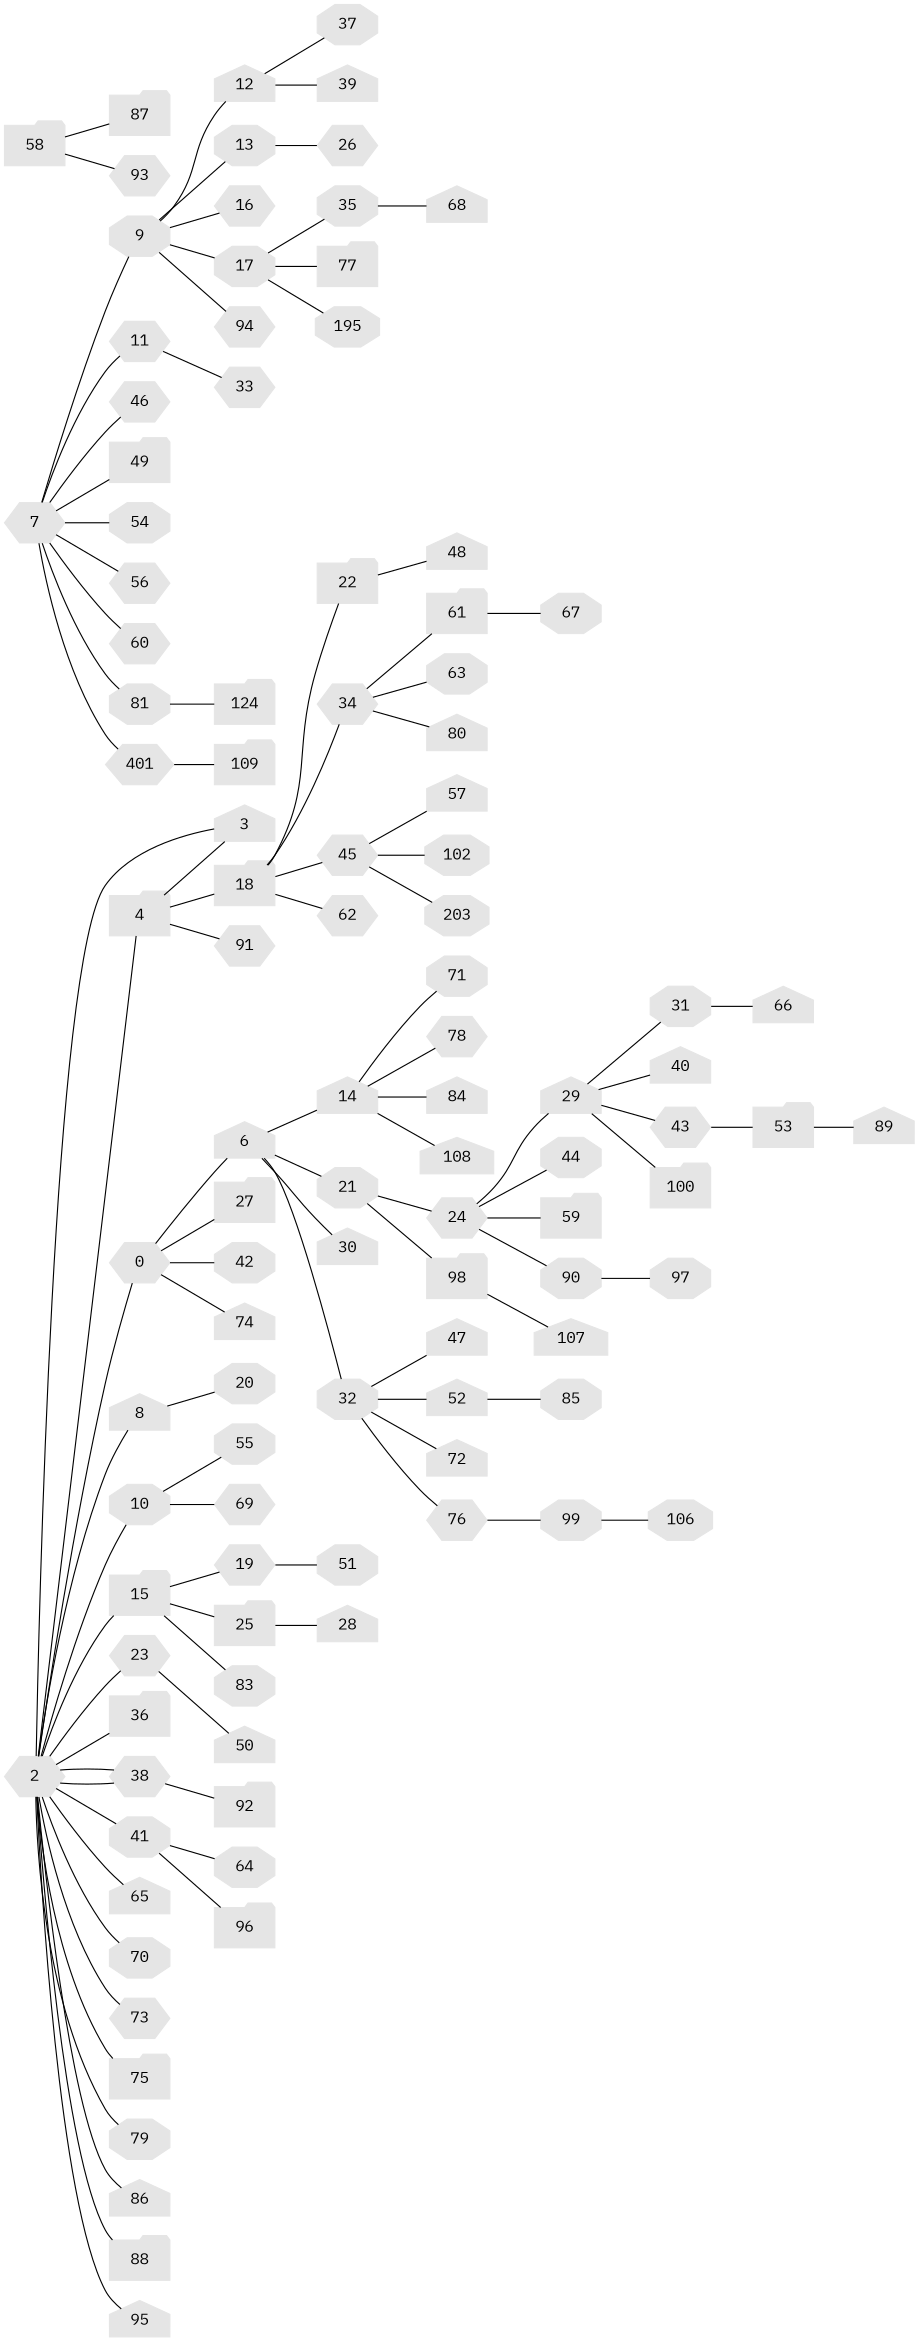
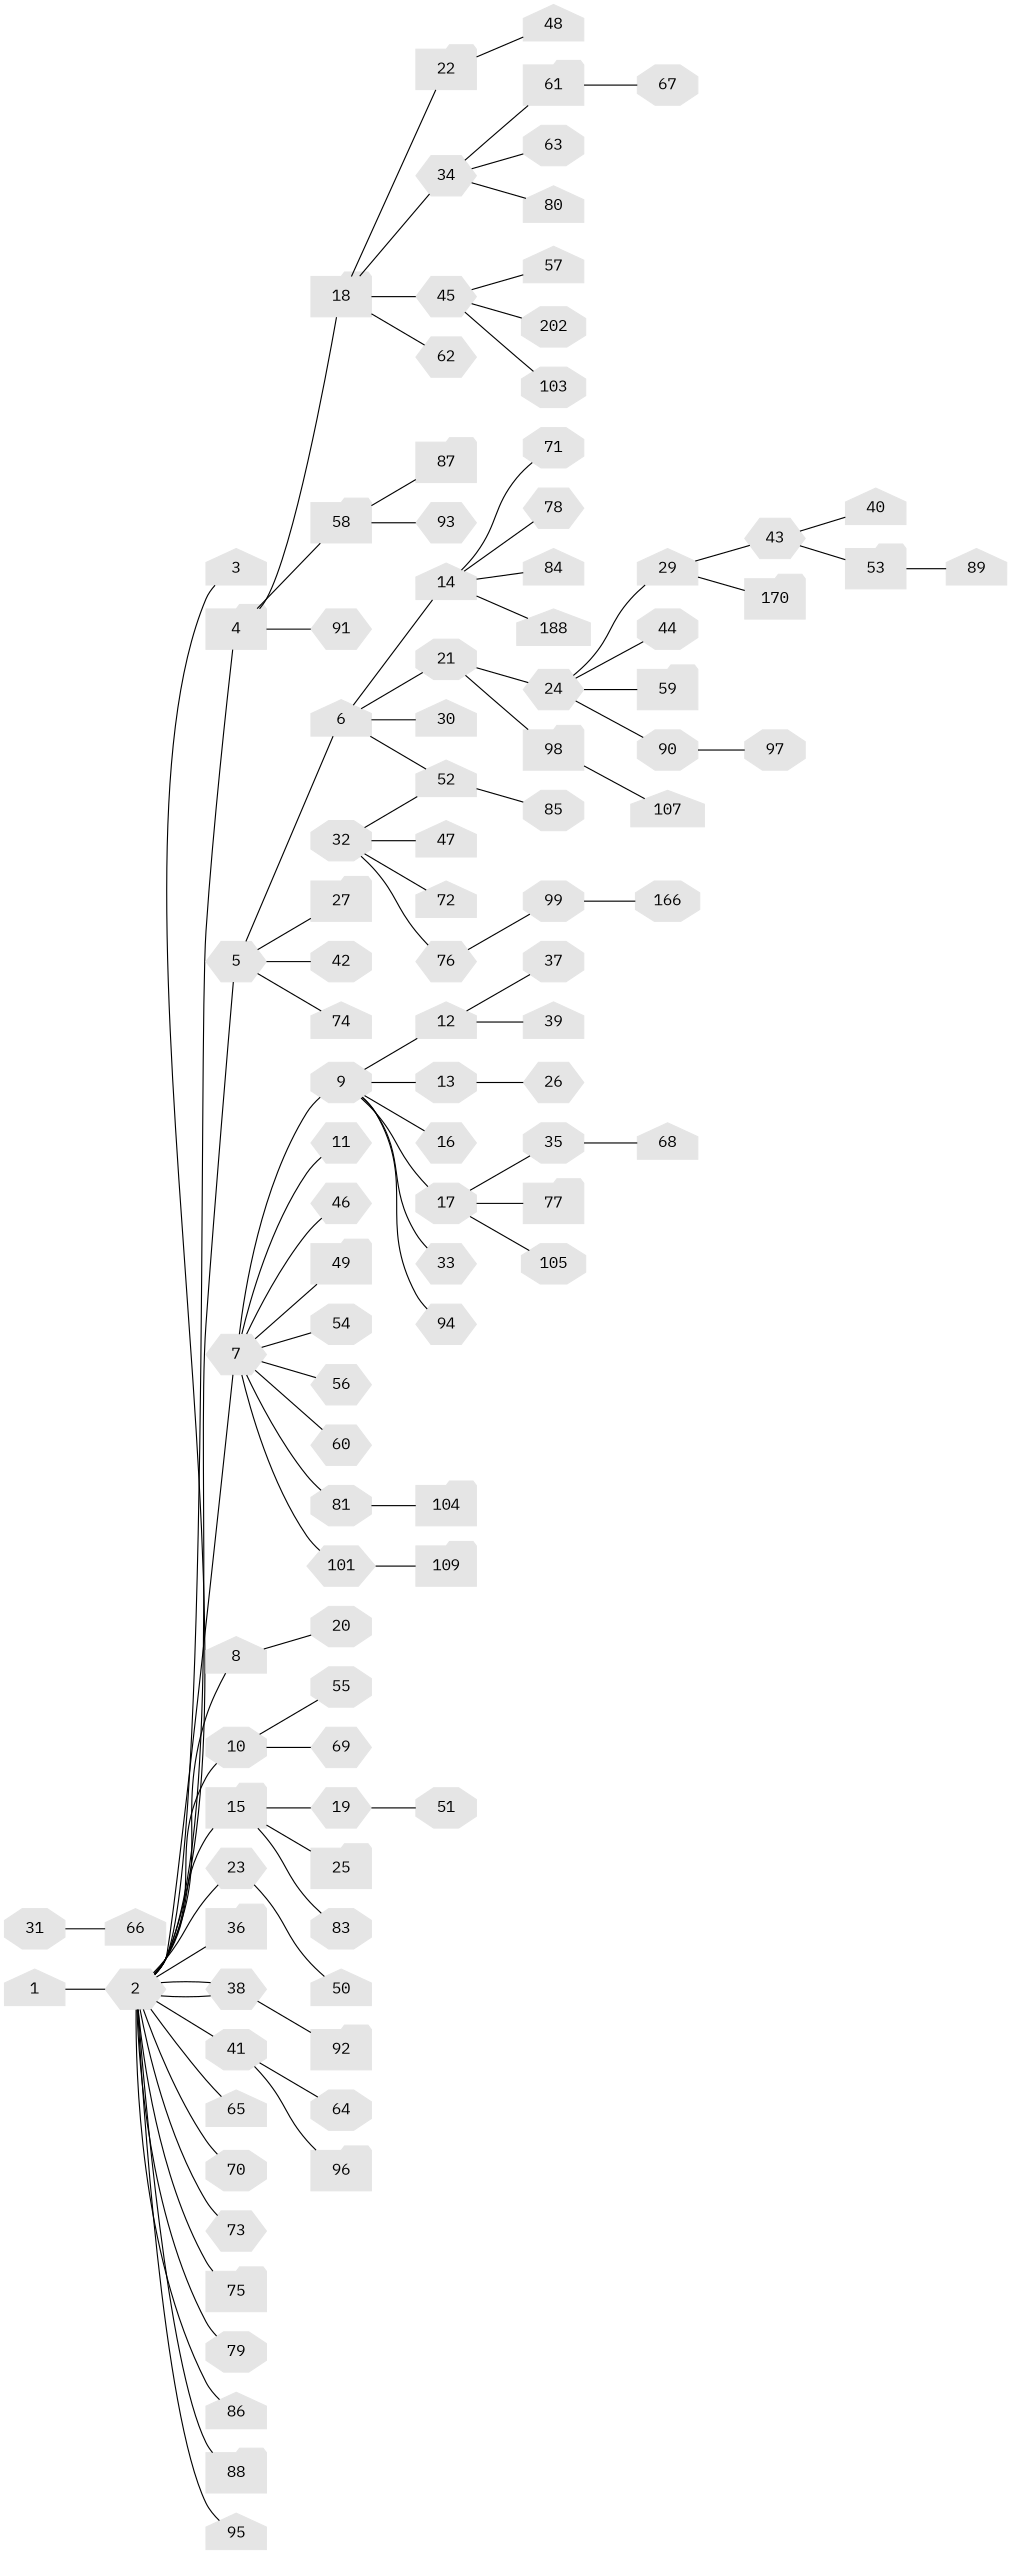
  graph {
    fontname="IBM Plex Mono"
    rankdir=LR
    node [color=gray90 fontname="IBM Plex Mono" shape=octagon style=filled]
    edge [fontname="IBM Plex Mono"]
+   1 [shape=house]
    2 [shape=hexagon]
    3 [shape=house]
    4 [shape=folder]
-   5 [shape=hexagon label=0]
+   5 [shape=hexagon]
    7 [shape=hexagon]
    8 [shape=house]
    10
    15 [shape=folder]
    23 [shape=hexagon]
    36 [shape=folder]
    38 [shape=hexagon]
    41
    65 [shape=house]
    70
    73 [shape=hexagon]
    75 [shape=folder]
    79
    86 [shape=house]
    88 [shape=folder]
    95 [shape=house]
    18 [shape=folder]
    58 [shape=folder]
    91 [shape=hexagon]
    6 [shape=house]
    27 [shape=folder]
    42
    74 [shape=house]
    9
    11 [shape=hexagon]
    46 [shape=hexagon]
    49 [shape=folder]
    54
    56 [shape=hexagon]
    60 [shape=hexagon]
    81
-   101 [shape=hexagon label=401]
+   101 [shape=hexagon]
    20
    55
    69 [shape=hexagon]
    19 [shape=hexagon]
    25 [shape=folder]
    83
    50 [shape=house]
    92 [shape=folder]
    64
    96 [shape=folder]
    22 [shape=folder]
    34 [shape=hexagon]
    45 [shape=hexagon]
    62 [shape=hexagon]
    87 [shape=folder]
    93 [shape=hexagon]
    14 [shape=house]
    21
    30 [shape=house]
    32
    71
    78 [shape=hexagon]
    84 [shape=house]
-   108 [shape=house]
+   108 [shape=house label=188]
    24 [shape=hexagon]
    98 [shape=folder]
    47 [shape=house]
    52 [shape=house]
    72 [shape=house]
    76 [shape=hexagon]
    12 [shape=house]
    13
    16 [shape=hexagon]
    17
    33 [shape=hexagon]
    94 [shape=hexagon]
-   104 [shape=folder label=124]
+   104 [shape=folder]
    109 [shape=folder]
    37
    39 [shape=house]
    26 [shape=hexagon]
    35
    77 [shape=folder]
-   105 [label=195]
+   105
    51
-   28 [shape=house]
    68 [shape=house]
    48 [shape=house]
    61 [shape=folder]
    63
    80 [shape=house]
    57 [shape=house]
-   102
-   103 [label=203]
+   102 [label=202]
+   103
    29 [shape=house]
    44
    59 [shape=folder]
    90
    107 [shape=house]
    31
    40 [shape=house]
    43 [shape=hexagon]
-   100 [shape=folder]
+   100 [shape=folder label=170]
    97
    66 [shape=house]
    53 [shape=folder]
    85
    99
    67
    89 [shape=house]
-   106
+   106 [label=166]
+   1 -- 2
    2 -- 3
    2 -- 4
    2 -- 5
+   2 -- 7
    2 -- 8
    2 -- 10
    2 -- 15
    2 -- 23
    2 -- 36
    2 -- 38
    2 -- 38
    2 -- 41
    2 -- 65
    2 -- 70
    2 -- 73
    2 -- 75
    2 -- 79
    2 -- 86
    2 -- 88
    2 -- 95
    4 -- 18
-   4 -- 3
+   4 -- 58
    4 -- 91
    5 -- 6
    5 -- 27
    5 -- 42
    5 -- 74
    7 -- 9
    7 -- 11
    7 -- 46
    7 -- 49
    7 -- 54
    7 -- 56
    7 -- 60
    7 -- 81
    7 -- 101
    8 -- 20
    10 -- 55
    10 -- 69
    15 -- 19
    15 -- 25
    15 -- 83
    23 -- 50
    38 -- 92
    41 -- 64
    41 -- 96
    18 -- 22
    18 -- 34
    18 -- 45
    18 -- 62
    58 -- 87
    58 -- 93
    6 -- 14
    6 -- 21
    6 -- 30
-   6 -- 32
+   6 -- 52
    9 -- 12
    9 -- 13
    9 -- 16
    9 -- 17
-   11 -- 33
+   9 -- 33
    9 -- 94
    81 -- 104
    101 -- 109
    19 -- 51
-   25 -- 28
    22 -- 48
    34 -- 61
    34 -- 63
    34 -- 80
    45 -- 57
    45 -- 102
    45 -- 103
    14 -- 71
    14 -- 78
    14 -- 84
    14 -- 108
    21 -- 24
    21 -- 98
    32 -- 47
    32 -- 52
    32 -- 72
    32 -- 76
    24 -- 29
    24 -- 44
    24 -- 59
    24 -- 90
    98 -- 107
    52 -- 85
    76 -- 99
    12 -- 37
    12 -- 39
    13 -- 26
    17 -- 35
    17 -- 77
    17 -- 105
    35 -- 68
    61 -- 67
-   29 -- 31
-   29 -- 40
+   43 -- 40
    29 -- 43
    29 -- 100
    90 -- 97
    31 -- 66
    43 -- 53
    53 -- 89
    99 -- 106
  }
